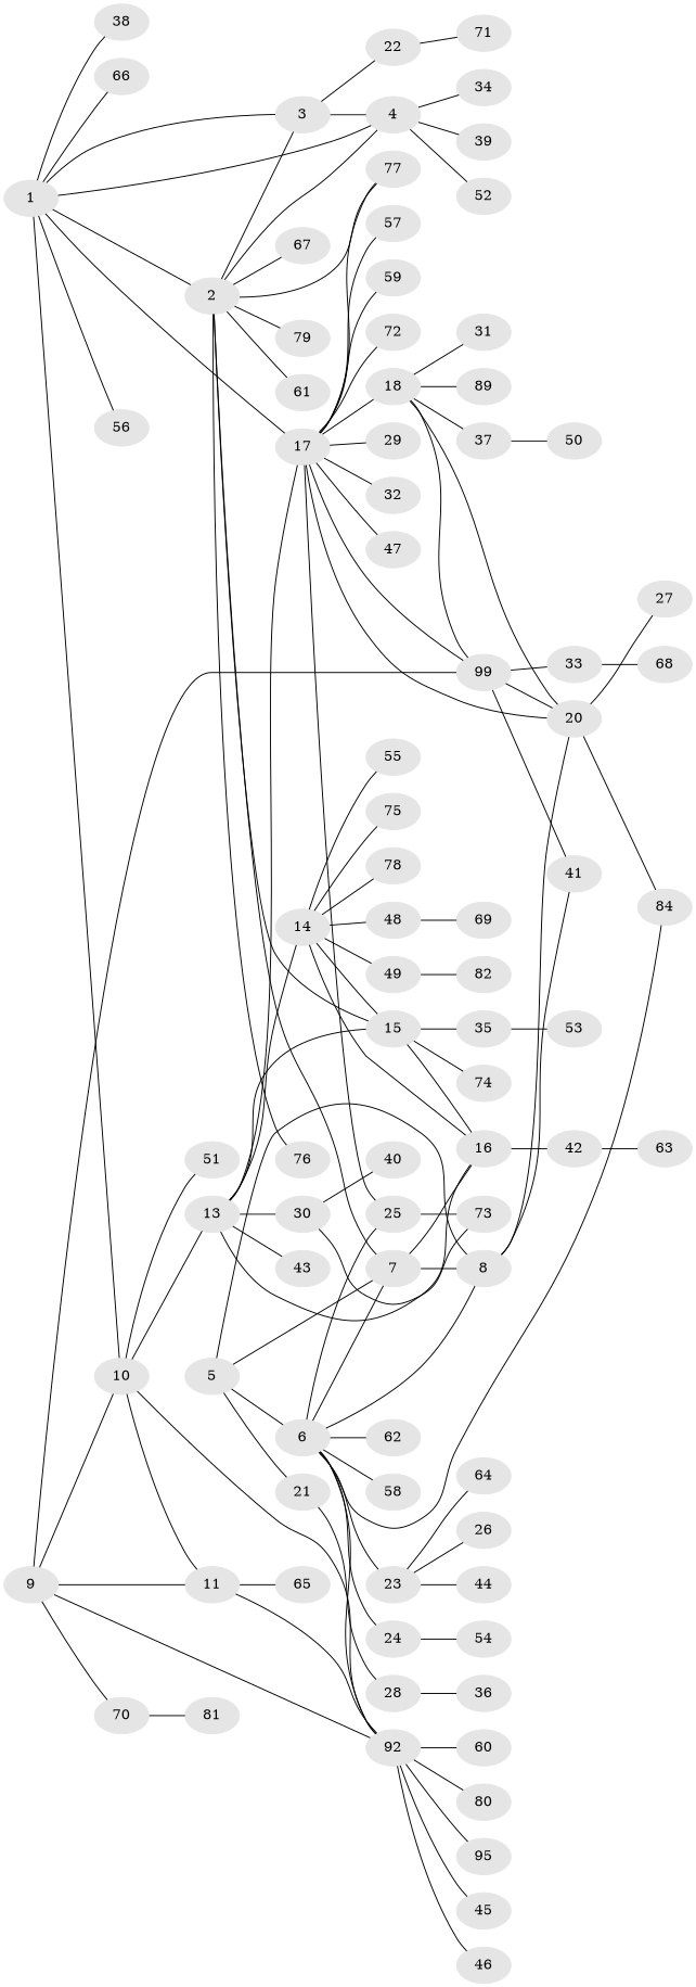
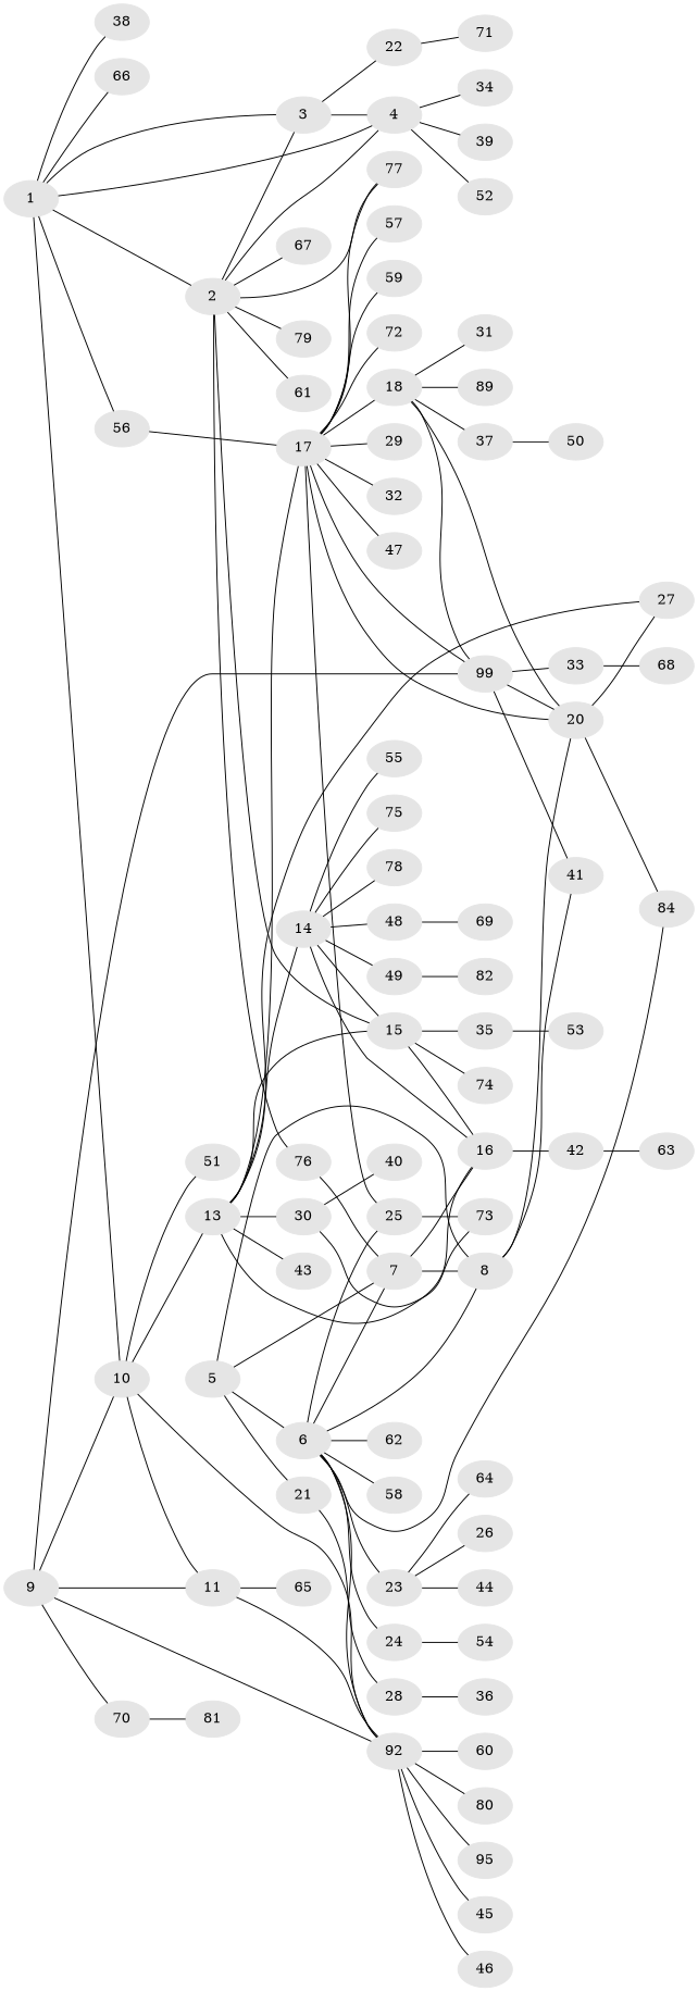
  graph {
    rankdir=LR
    node [color=gray90 style=filled]
    1
    2
    3
    4
    10
    17
    38
    56
    66
    7
    15
    61
    67
    76
    77
    79
    22
    34
    39
    52
    n21 [label=92]
    11
    13
    51
    25
    20
    n27 [label=99]
    18
    29
    32
    47
    57
    59
    72
    8
    16
    35
    74
    71
    5
    6
    21
    23
    24
    58
    62
    84
    41
    28
    45
    46
    60
    80
    n54 [label=95]
    26
    44
    64
    54
    73
    42
    27
    9
    70
    65
    33
    81
    14
    30
    43
    48
    49
    55
    75
    78
    40
    69
    82
    53
    63
    31
    37
    n82 [label=89]
    50
    68
    36
    1 -- 2
    1 -- 3
    1 -- 4
    1 -- 10
-   1 -- 17
+   56 -- 17
    1 -- 38
    1 -- 56
    1 -- 66
    2 -- 3
    2 -- 4
-   2 -- 7
+   76 -- 7
    2 -- 15
    2 -- 61
    2 -- 67
    2 -- 76
    2 -- 77
    2 -- 79
    3 -- 4
    3 -- 22
    4 -- 34
    4 -- 39
    4 -- 52
    10 -- n21
    10 -- 11
    10 -- 13
    10 -- 51
    17 -- 77
    17 -- 25
    17 -- 20
    17 -- n27
    17 -- 18
    17 -- 29
    17 -- 32
    17 -- 47
    17 -- 57
    17 -- 59
    17 -- 72
    7 -- 8
    7 -- 16
    15 -- 16
    15 -- 35
    15 -- 74
    22 -- 71
    n21 -- 45
    n21 -- 46
    n21 -- 60
    n21 -- 80
    n21 -- n54
    11 -- n21
    11 -- 65
    13 -- 17
    13 -- 15
    13 -- 16
+   13 -- 27
    13 -- 14
    13 -- 30
    13 -- 43
    25 -- 73
    20 -- 84
    20 -- 27
    n27 -- 20
    n27 -- 41
    n27 -- 33
    18 -- 20
    18 -- n27
    18 -- 31
    18 -- 37
    18 -- n82
    8 -- 20
    8 -- 41
    16 -- 42
    35 -- 53
    5 -- 7
    5 -- 8
    5 -- 6
    5 -- 21
    6 -- 7
    6 -- n21
    6 -- 25
    6 -- 8
    6 -- 23
    6 -- 24
    6 -- 58
    6 -- 62
    6 -- 84
    21 -- 28
    23 -- 26
    23 -- 44
    23 -- 64
    24 -- 54
    28 -- 36
    42 -- 63
    9 -- 10
    9 -- n21
    9 -- 11
    9 -- n27
    9 -- 70
    70 -- 81
    33 -- 68
    14 -- 15
    14 -- 16
    14 -- 48
    14 -- 49
    14 -- 55
    14 -- 75
    14 -- 78
    30 -- 73
    30 -- 40
    48 -- 69
    49 -- 82
    37 -- 50
  }
